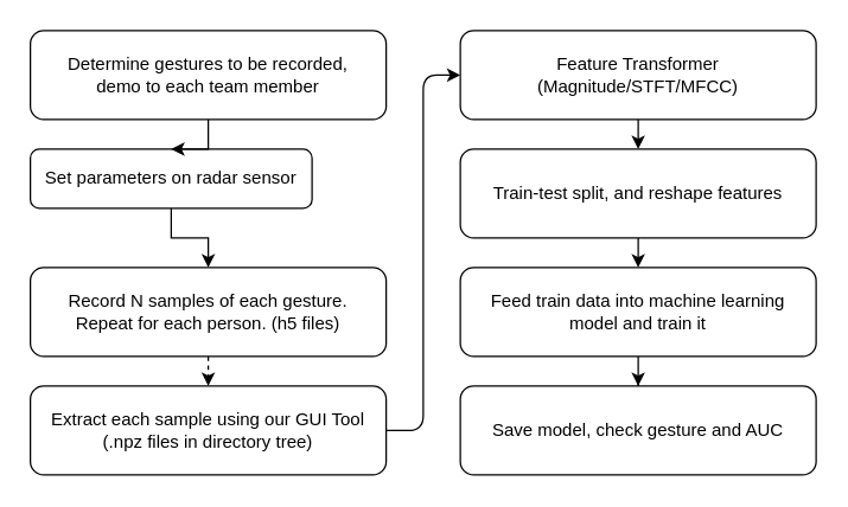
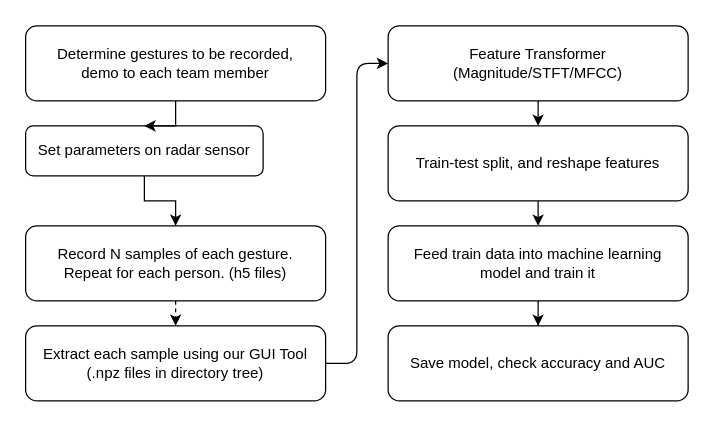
  <mxCell id="0" />
  <mxCell id="1" parent="0" />
  <mxCell id="2" style="edgeStyle=orthogonalEdgeStyle;rounded=0;orthogonalLoop=1;jettySize=auto;html=1;exitX=0.5;exitY=1;exitDx=0;exitDy=0;entryX=0.5;entryY=0;entryDx=0;entryDy=0;dashed=1;" parent="1" source="3" target="5" edge="1"><mxGeometry relative="1" as="geometry" /></mxCell>
  <mxCell id="3" value="Record N samples of each gesture.&lt;br&gt;Repeat for each person. (h5 files)" style="rounded=1;whiteSpace=wrap;html=1;" parent="1" vertex="1"><mxGeometry x="20" y="180" width="240" height="60" as="geometry" /></mxCell>
  <mxCell id="4" style="edgeStyle=orthogonalEdgeStyle;orthogonalLoop=1;jettySize=auto;html=1;exitX=1;exitY=0.5;exitDx=0;exitDy=0;entryX=0;entryY=0.5;entryDx=0;entryDy=0;rounded=1;" parent="1" source="5" target="7" edge="1"><mxGeometry relative="1" as="geometry" /></mxCell>
  <mxCell id="5" value="Extract each sample using our GUI Tool (.npz files in directory tree)" style="rounded=1;whiteSpace=wrap;html=1;" parent="1" vertex="1"><mxGeometry x="20" y="260" width="240" height="60" as="geometry" /></mxCell>
  <mxCell id="6" style="edgeStyle=orthogonalEdgeStyle;rounded=0;orthogonalLoop=1;jettySize=auto;html=1;exitX=0.5;exitY=1;exitDx=0;exitDy=0;entryX=0.5;entryY=0;entryDx=0;entryDy=0;" parent="1" source="7" target="9" edge="1"><mxGeometry relative="1" as="geometry" /></mxCell>
  <mxCell id="7" value="Feature Transformer (Magnitude/STFT/MFCC)" style="rounded=1;whiteSpace=wrap;html=1;" parent="1" vertex="1"><mxGeometry x="310" y="20" width="240" height="60" as="geometry" /></mxCell>
  <mxCell id="8" style="edgeStyle=orthogonalEdgeStyle;rounded=0;orthogonalLoop=1;jettySize=auto;html=1;exitX=0.5;exitY=1;exitDx=0;exitDy=0;entryX=0.5;entryY=0;entryDx=0;entryDy=0;" parent="1" source="9" target="11" edge="1"><mxGeometry relative="1" as="geometry" /></mxCell>
  <mxCell id="9" value="Train-test split, and reshape features" style="rounded=1;whiteSpace=wrap;html=1;" parent="1" vertex="1"><mxGeometry x="310" y="100" width="240" height="60" as="geometry" /></mxCell>
  <mxCell id="10" style="edgeStyle=orthogonalEdgeStyle;rounded=0;orthogonalLoop=1;jettySize=auto;html=1;exitX=0.5;exitY=1;exitDx=0;exitDy=0;" parent="1" source="11" target="14" edge="1"><mxGeometry relative="1" as="geometry" /></mxCell>
  <mxCell id="11" value="Feed train data into machine learning&lt;br&gt;model and train it" style="rounded=1;whiteSpace=wrap;html=1;" parent="1" vertex="1"><mxGeometry x="310" y="180" width="240" height="60" as="geometry" /></mxCell>
  <mxCell id="12" style="edgeStyle=orthogonalEdgeStyle;rounded=0;orthogonalLoop=1;jettySize=auto;html=1;exitX=0.5;exitY=1;exitDx=0;exitDy=0;entryX=0.5;entryY=0;entryDx=0;entryDy=0;" parent="1" source="13" target="3" edge="1"><mxGeometry relative="1" as="geometry" /></mxCell>
  <mxCell id="13" value="Set parameters on radar sensor" style="rounded=1;whiteSpace=wrap;html=1;" parent="1" vertex="1"><mxGeometry x="20" y="100" width="190" height="40" as="geometry" /></mxCell>
- <mxCell id="14" value="Save model, check gesture and AUC" style="rounded=1;whiteSpace=wrap;html=1;" parent="1" vertex="1"><mxGeometry x="310" y="260" width="240" height="60" as="geometry" /></mxCell>
+ <mxCell id="14" value="Save model, check accuracy and AUC" style="rounded=1;whiteSpace=wrap;html=1;" parent="1" vertex="1"><mxGeometry x="310" y="260" width="240" height="60" as="geometry" /></mxCell>
  <mxCell id="15" style="edgeStyle=orthogonalEdgeStyle;rounded=0;orthogonalLoop=1;jettySize=auto;html=1;exitX=0.5;exitY=1;exitDx=0;exitDy=0;" parent="1" source="16" target="13" edge="1"><mxGeometry relative="1" as="geometry" /></mxCell>
  <mxCell id="16" value="Determine gestures to be recorded,&lt;br&gt;demo to each team member" style="rounded=1;whiteSpace=wrap;html=1;" parent="1" vertex="1"><mxGeometry x="20" y="20" width="240" height="60" as="geometry" /></mxCell>
